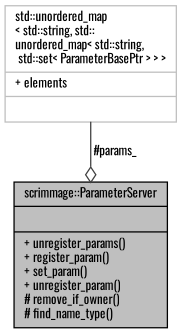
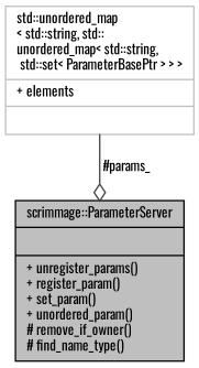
  digraph {
    fontname=Oswald
    node [fontname=Oswald fontsize=10 shape=record style=filled]
-   n1 [color=black fillcolor=grey75 fontcolor=black height=0.2 label="{scrimmage::ParameterServer\n||+ unregister_params()\l+ register_param()\l+ set_param()\l+ unregister_param()\l# remove_if_owner()\l# find_name_type()\l}" width=0.4]
+   n1 [color=black fillcolor=grey75 fontcolor=black height=0.2 label="{scrimmage::ParameterServer\n||+ unregister_params()\l+ register_param()\l+ set_param()\l+ unordered_param()\l# remove_if_owner()\l# find_name_type()\l}" width=0.4]
    n2 [color=grey75 fillcolor=white height=0.2 label="{std::unordered_map\l\< std::string, std::\lunordered_map\< std::string,\l std::set\< ParameterBasePtr \> \> \>\n|+ elements\l|}" width=0.4]
    n2 -> n1 [arrowhead=odiamond color=grey25 fontname=Oswald fontsize=10 label=" #params_" labelfontname=Helvetica labelfontsize=10 style=solid]
  }
